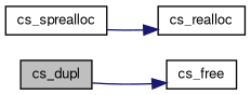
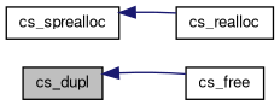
  digraph {
    rankdir=LR
    node [color=black fillcolor=white fontname=FreeSans fontsize=10 shape=record style=filled]
    edge [color=midnightblue fontname=FreeSans fontsize=10 labelfontname=FreeSans labelfontsize=10 style=solid]
    n1 [fillcolor=grey75 fontcolor=black height=0.2 label=cs_dupl width=0.4]
    n2 [height=0.2 label=cs_free width=0.4]
    n3 [height=0.2 label=cs_sprealloc width=0.4]
    n4 [height=0.2 label=cs_realloc width=0.4]
-   n1 -> n2
-   n3 -> n4
+   n2 -> n1
+   n4 -> n3
  }
